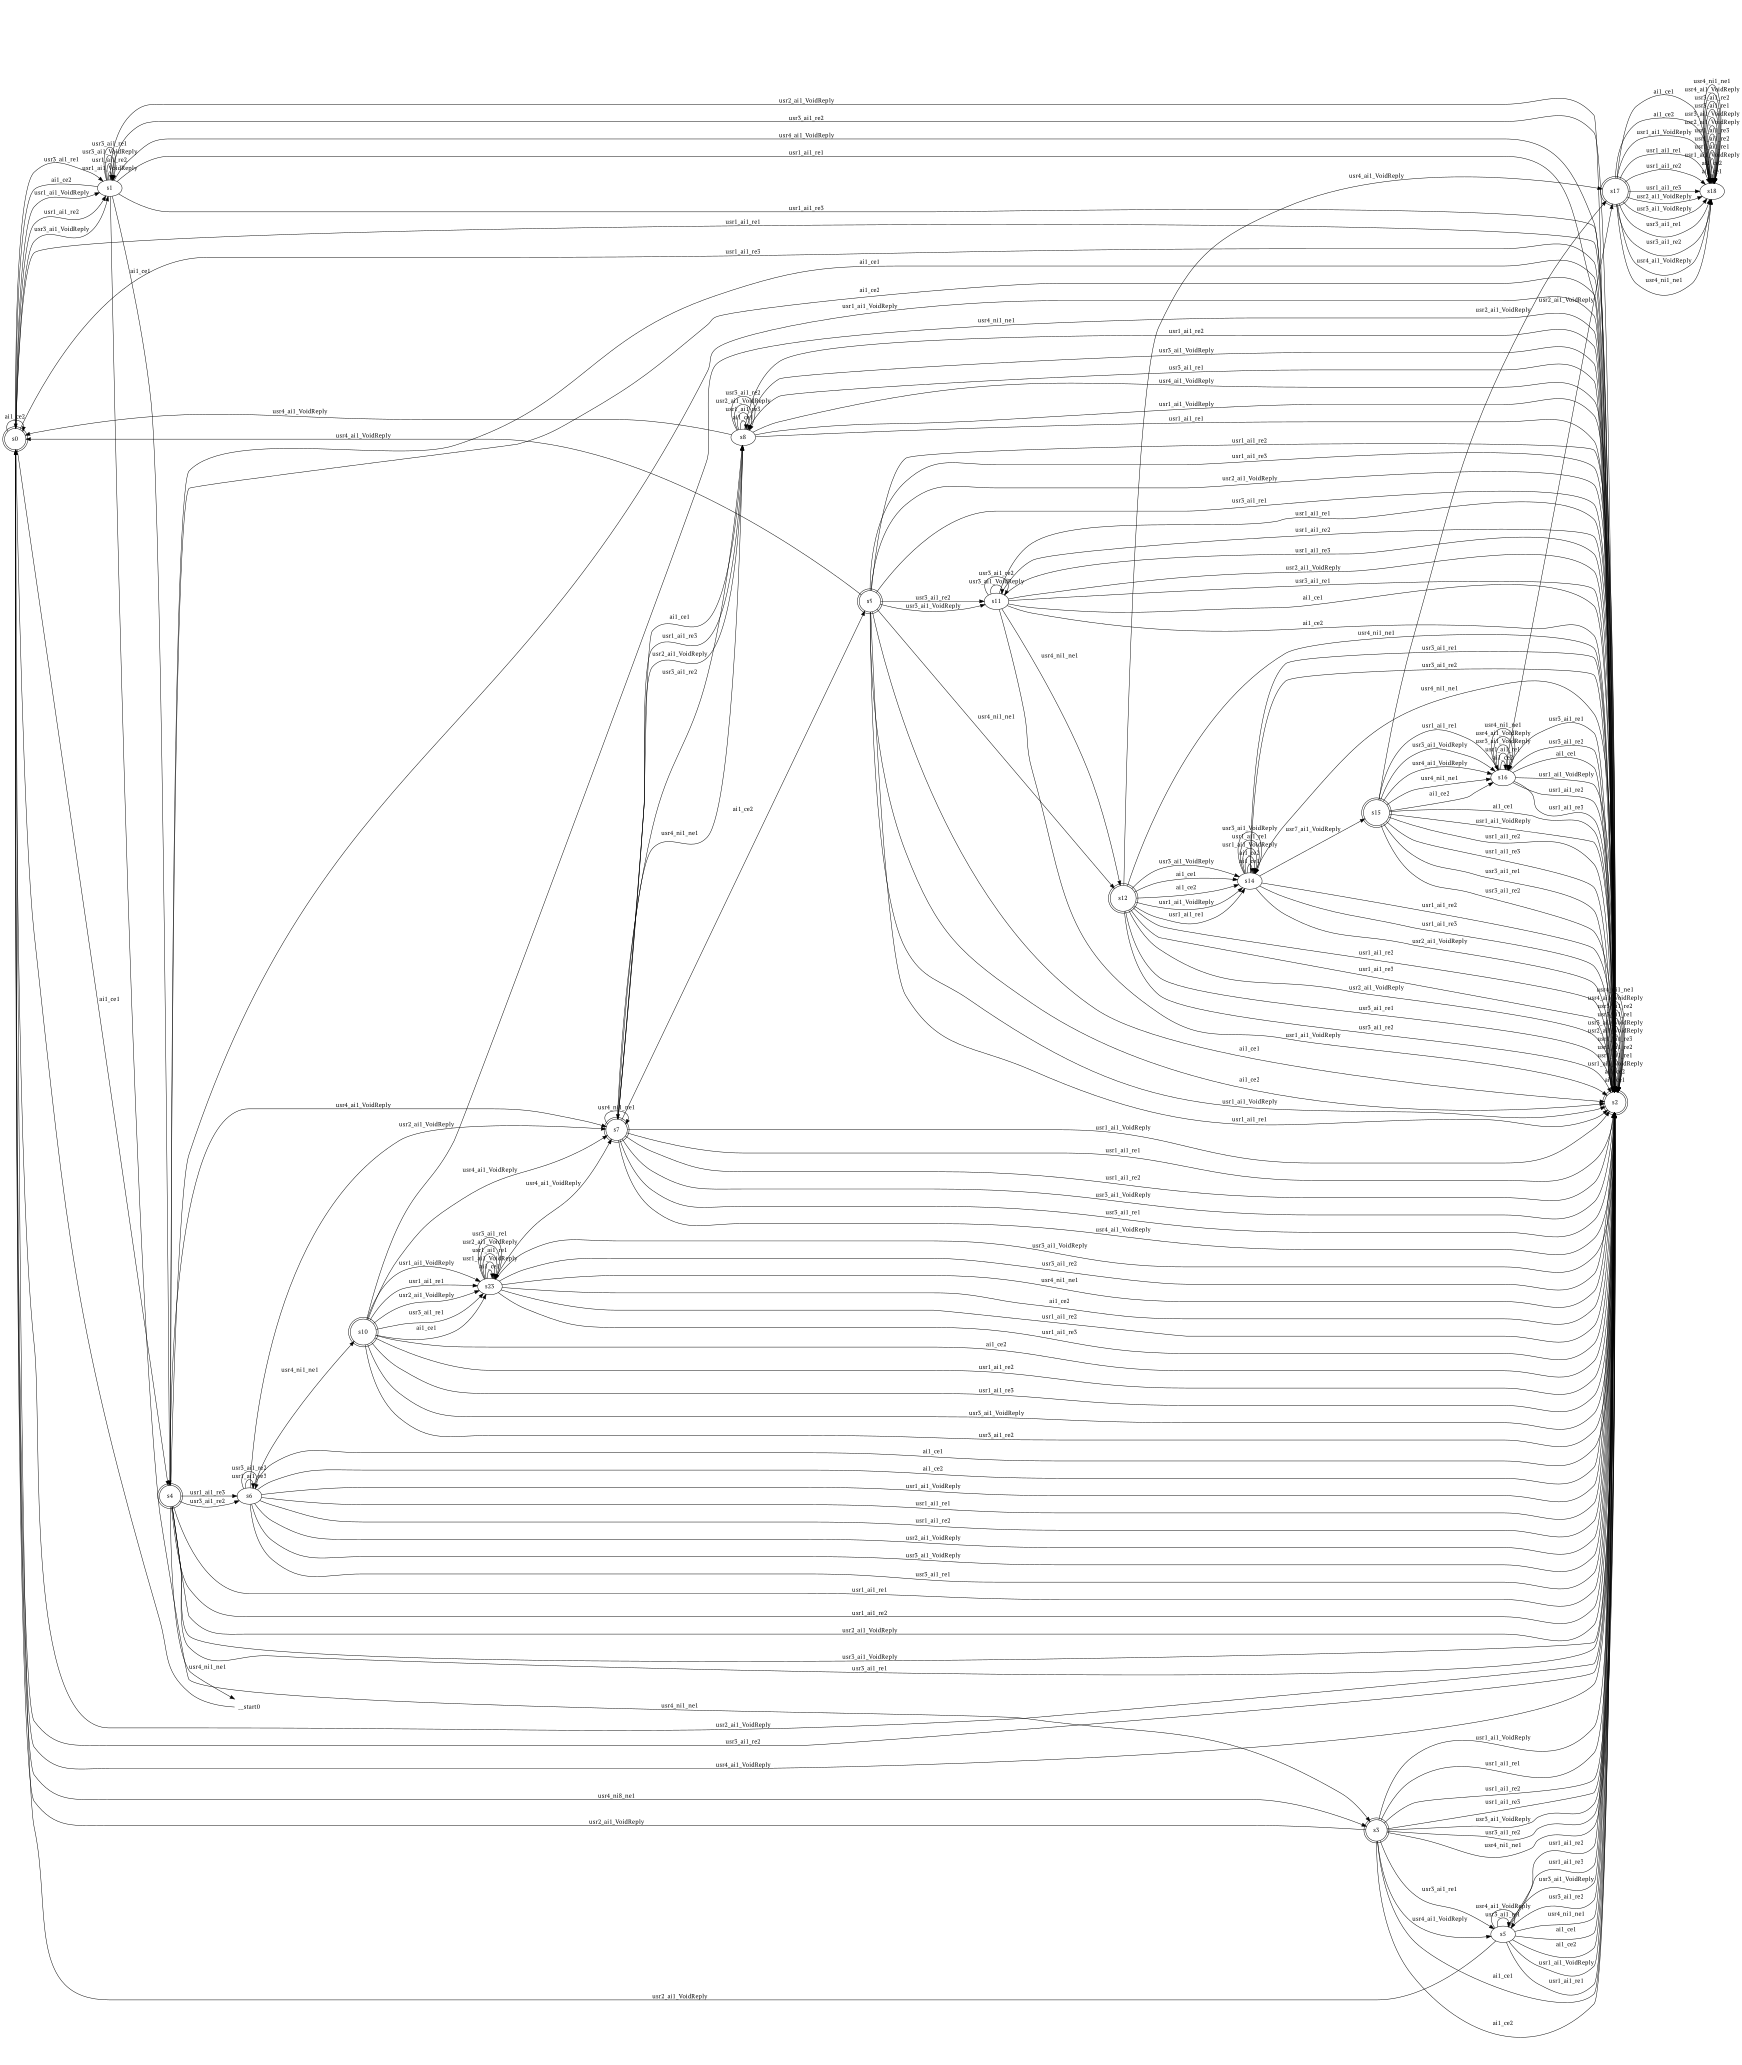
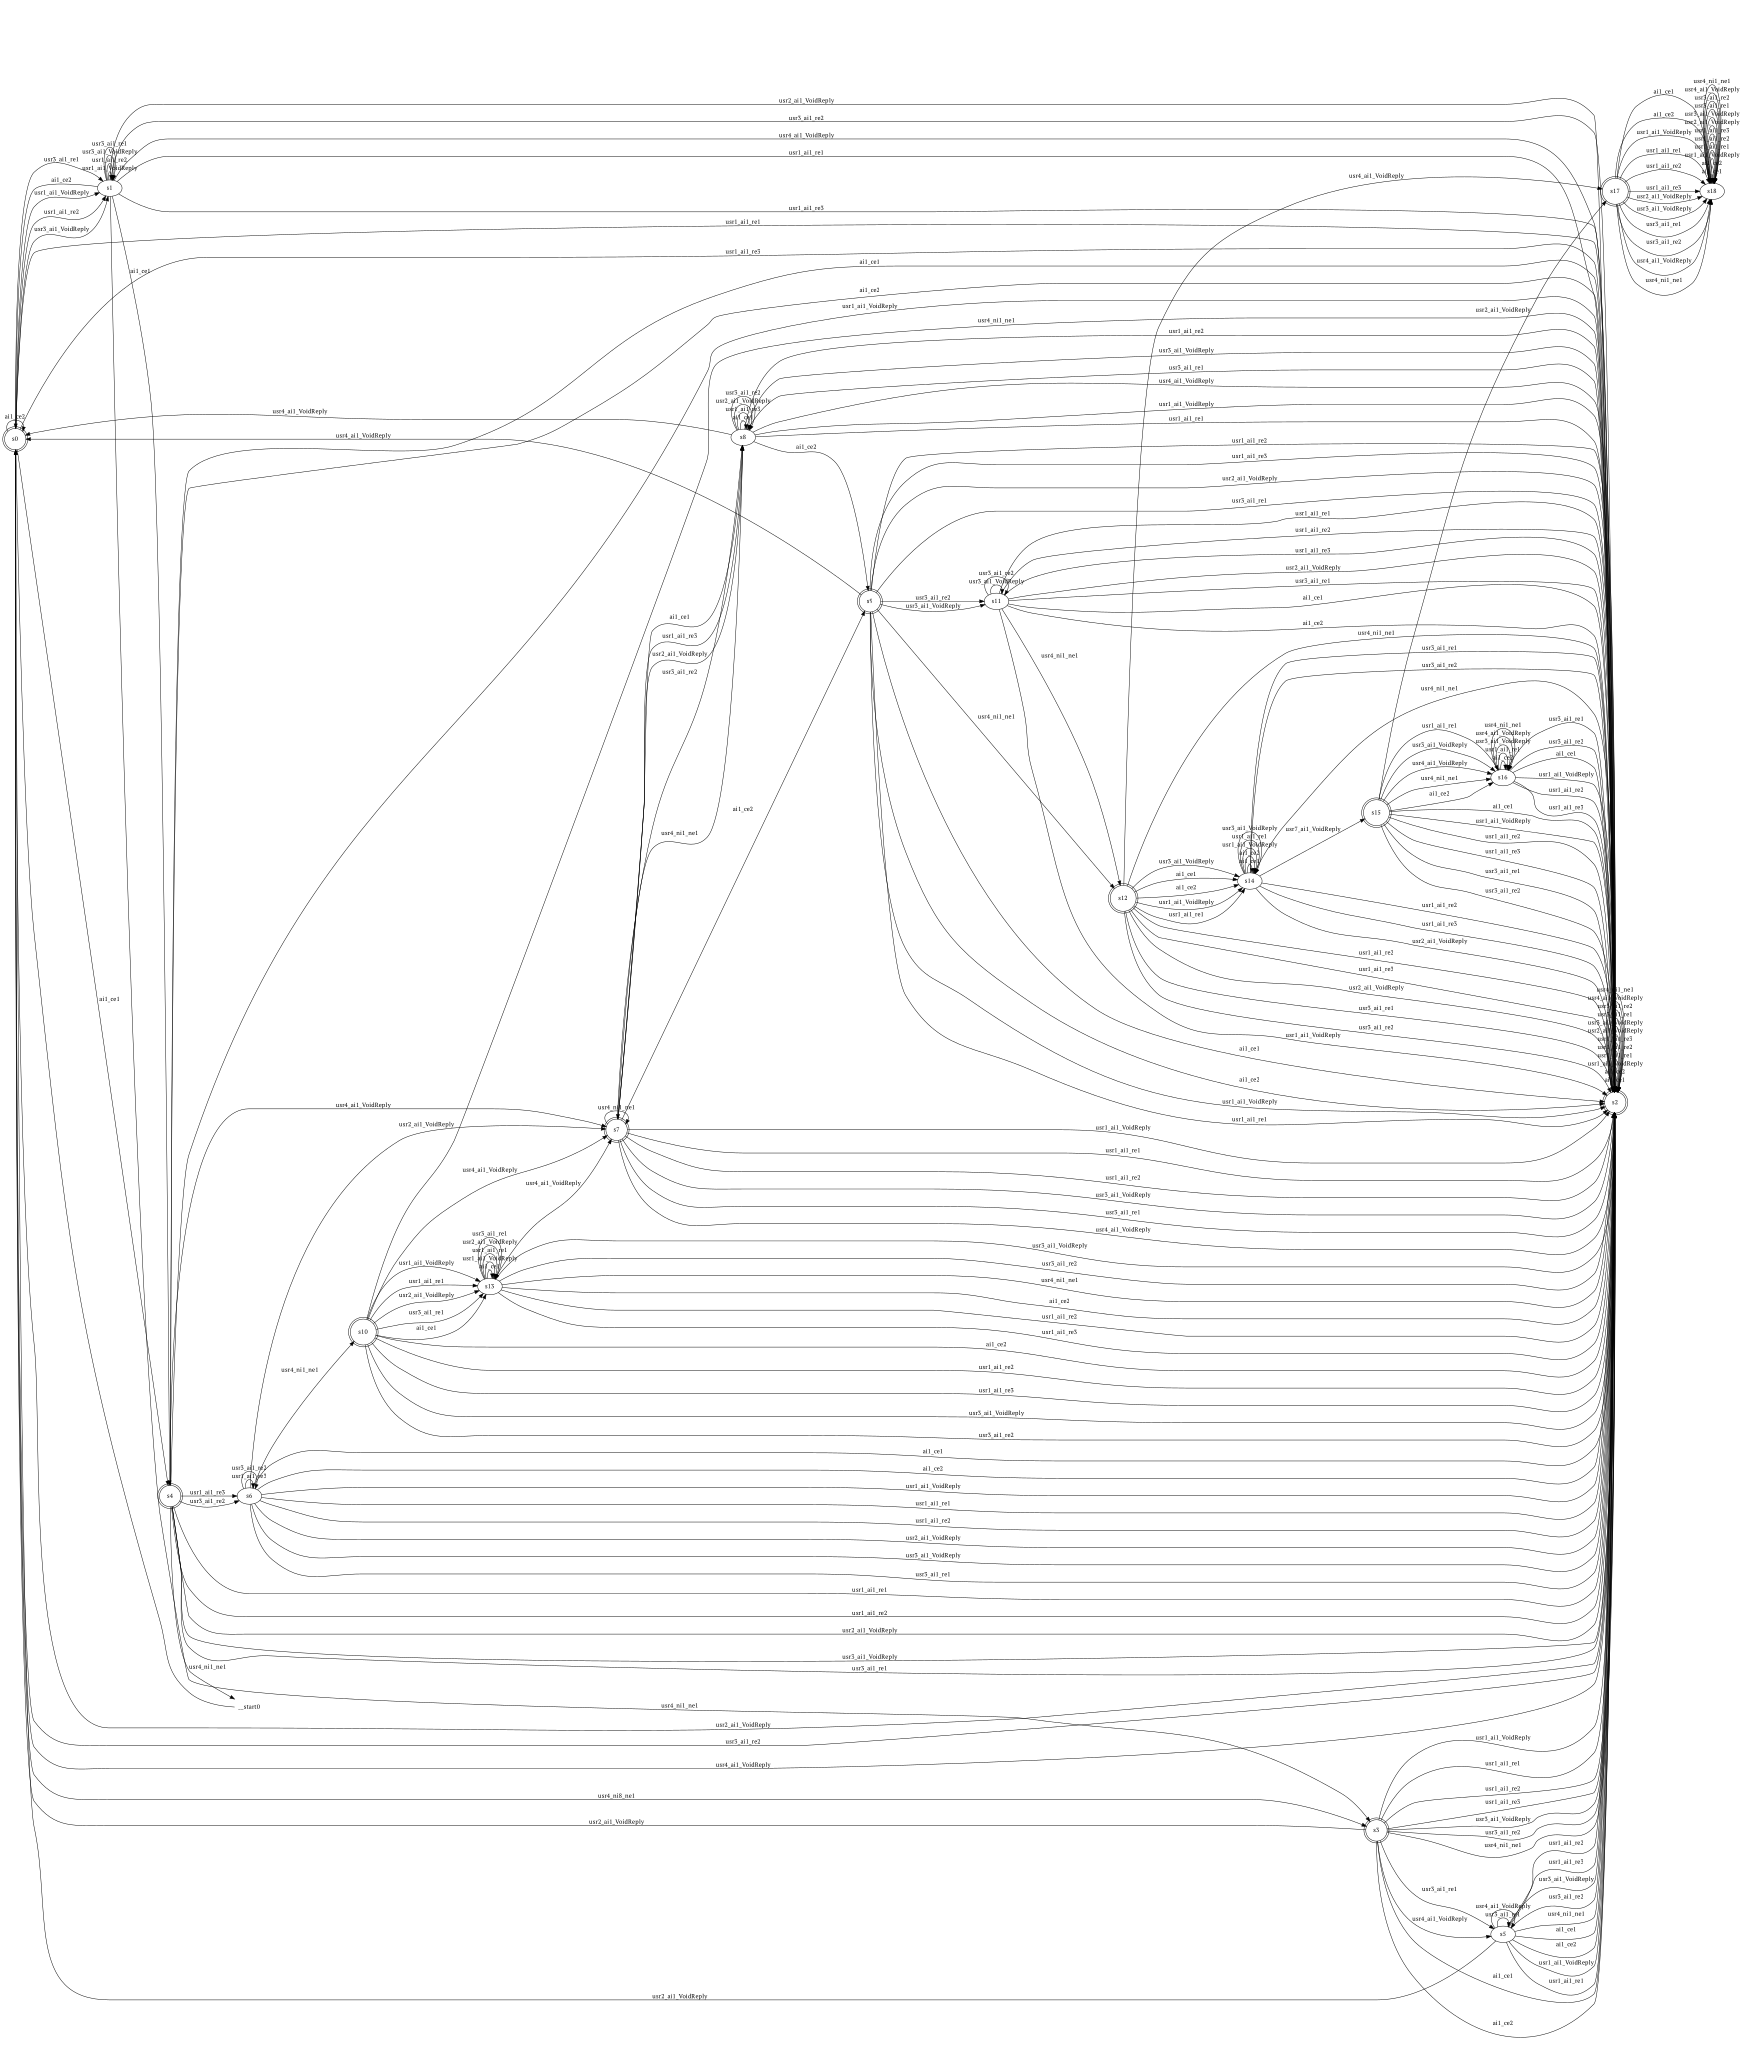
  digraph {
    fontname="PT Serif"
    rankdir=LR
    node [fontname="PT Serif" shape=doublecircle]
    edge [fontname="PT Serif"]
    n1 [label=s0]
    n2 [label=s1 shape=""]
    n3 [label=s2]
    n4 [label=s3]
    n5 [label=s4]
    n6 [label=s5 shape=""]
    n7 [label=s6 shape=""]
    n8 [label=s7]
    __start0 [shape=none]
    n10 [label=s10]
    n11 [label=s8 shape=""]
    n12 [label=s9]
-   n13 [label=s23 shape=""]
+   n13 [label=s13 shape=""]
    n14 [label=s11 shape=""]
    n15 [label=s12]
    n16 [label=s14 shape=""]
    n17 [label=s17]
    n18 [label=s15]
    n19 [label=s16 shape=""]
    n20 [label=s18 shape=""]
    n1 -> n1 [label=ai1_ce2]
    n1 -> n2 [label=usr1_ai1_VoidReply]
    n1 -> n2 [label=usr1_ai1_re2]
    n1 -> n2 [label=usr3_ai1_VoidReply]
    n1 -> n2 [label=usr3_ai1_re1]
    n1 -> n3 [label=usr1_ai1_re1]
    n1 -> n3 [label=usr1_ai1_re3]
    n1 -> n3 [label=usr2_ai1_VoidReply]
    n1 -> n3 [label=usr3_ai1_re2]
    n1 -> n3 [label=usr4_ai1_VoidReply]
    n1 -> n4 [label=usr4_ni8_ne1]
    n1 -> n5 [label=ai1_ce1]
    n2 -> n1 [label=ai1_ce2]
    n2 -> n2 [label=usr1_ai1_VoidReply]
    n2 -> n2 [label=usr1_ai1_re2]
    n2 -> n2 [label=usr3_ai1_VoidReply]
    n2 -> n2 [label=usr3_ai1_re1]
    n2 -> n3 [label=usr1_ai1_re1]
    n2 -> n3 [label=usr1_ai1_re3]
    n2 -> n3 [label=usr2_ai1_VoidReply]
    n2 -> n3 [label=usr3_ai1_re2]
    n2 -> n3 [label=usr4_ai1_VoidReply]
    n2 -> n4 [label=usr4_ni1_ne1]
    n2 -> n5 [label=ai1_ce1]
    n3 -> n3 [label=ai1_ce1]
    n3 -> n3 [label=ai1_ce2]
    n3 -> n3 [label=usr1_ai1_VoidReply]
    n3 -> n3 [label=usr1_ai1_re1]
    n3 -> n3 [label=usr1_ai1_re2]
    n3 -> n3 [label=usr1_ai1_re3]
    n3 -> n3 [label=usr2_ai1_VoidReply]
    n3 -> n3 [label=usr3_ai1_VoidReply]
    n3 -> n3 [label=usr3_ai1_re1]
    n3 -> n3 [label=usr3_ai1_re2]
    n3 -> n3 [label=usr4_ai1_VoidReply]
    n3 -> n3 [label=usr4_ni1_ne1]
    n4 -> n1 [label=usr2_ai1_VoidReply]
    n4 -> n3 [label=ai1_ce1]
    n4 -> n3 [label=ai1_ce2]
    n4 -> n3 [label=usr1_ai1_VoidReply]
    n4 -> n3 [label=usr1_ai1_re1]
    n4 -> n3 [label=usr1_ai1_re2]
    n4 -> n3 [label=usr1_ai1_re3]
    n4 -> n3 [label=usr3_ai1_VoidReply]
    n4 -> n3 [label=usr3_ai1_re2]
    n4 -> n3 [label=usr4_ni1_ne1]
    n4 -> n6 [label=usr3_ai1_re1]
    n4 -> n6 [label=usr4_ai1_VoidReply]
    n5 -> n3 [label=ai1_ce1]
    n5 -> n3 [label=ai1_ce2]
    n5 -> n3 [label=usr1_ai1_VoidReply]
    n5 -> n3 [label=usr1_ai1_re1]
    n5 -> n3 [label=usr1_ai1_re2]
    n5 -> n3 [label=usr2_ai1_VoidReply]
    n5 -> n3 [label=usr3_ai1_VoidReply]
    n5 -> n3 [label=usr3_ai1_re1]
    n5 -> n7 [label=usr1_ai1_re3]
    n5 -> n7 [label=usr3_ai1_re2]
    n5 -> n8 [label=usr4_ai1_VoidReply]
    n5 -> __start0 [label=usr4_ni1_ne1]
    n6 -> n1 [label=usr2_ai1_VoidReply]
    n6 -> n3 [label=ai1_ce1]
    n6 -> n3 [label=ai1_ce2]
    n6 -> n3 [label=usr1_ai1_VoidReply]
    n6 -> n3 [label=usr1_ai1_re1]
    n6 -> n3 [label=usr1_ai1_re2]
    n6 -> n3 [label=usr1_ai1_re3]
    n6 -> n3 [label=usr3_ai1_VoidReply]
    n6 -> n3 [label=usr3_ai1_re2]
    n6 -> n3 [label=usr4_ni1_ne1]
    n6 -> n6 [label=usr3_ai1_re1]
    n6 -> n6 [label=usr4_ai1_VoidReply]
    n7 -> n3 [label=ai1_ce1]
    n7 -> n3 [label=ai1_ce2]
    n7 -> n3 [label=usr1_ai1_VoidReply]
    n7 -> n3 [label=usr1_ai1_re1]
    n7 -> n3 [label=usr1_ai1_re2]
    n7 -> n3 [label=usr2_ai1_VoidReply]
    n7 -> n3 [label=usr3_ai1_VoidReply]
    n7 -> n3 [label=usr3_ai1_re1]
    n7 -> n7 [label=usr1_ai1_re3]
    n7 -> n7 [label=usr3_ai1_re2]
    n7 -> n8 [label=usr2_ai1_VoidReply]
    n7 -> n10 [label=usr4_ni1_ne1]
    n8 -> n3 [label=usr1_ai1_VoidReply]
    n8 -> n3 [label=usr1_ai1_re1]
    n8 -> n3 [label=usr1_ai1_re2]
    n8 -> n3 [label=usr3_ai1_VoidReply]
    n8 -> n3 [label=usr3_ai1_re1]
    n8 -> n3 [label=usr4_ai1_VoidReply]
    n8 -> n8 [label=usr4_ni1_ne1]
    n8 -> n11 [label=ai1_ce1]
    n8 -> n11 [label=usr1_ai1_re3]
    n8 -> n11 [label=usr2_ai1_VoidReply]
    n8 -> n11 [label=usr3_ai1_re2]
    n8 -> n12 [label=ai1_ce2]
    __start0 -> n1
    n10 -> n3 [label=ai1_ce2]
    n10 -> n3 [label=usr1_ai1_re2]
    n10 -> n3 [label=usr1_ai1_re3]
    n10 -> n3 [label=usr3_ai1_VoidReply]
    n10 -> n3 [label=usr3_ai1_re2]
    n10 -> n3 [label=usr4_ni1_ne1]
    n10 -> n8 [label=usr4_ai1_VoidReply]
    n10 -> n13 [label=ai1_ce1]
    n10 -> n13 [label=usr1_ai1_VoidReply]
    n10 -> n13 [label=usr1_ai1_re1]
    n10 -> n13 [label=usr2_ai1_VoidReply]
    n10 -> n13 [label=usr3_ai1_re1]
    n11 -> n1 [label=usr4_ai1_VoidReply]
    n11 -> n3 [label=usr1_ai1_VoidReply]
    n11 -> n3 [label=usr1_ai1_re1]
    n11 -> n3 [label=usr1_ai1_re2]
    n11 -> n3 [label=usr3_ai1_VoidReply]
    n11 -> n3 [label=usr3_ai1_re1]
    n11 -> n3 [label=usr4_ai1_VoidReply]
    n11 -> n8 [label=usr4_ni1_ne1]
    n11 -> n11 [label=ai1_ce1]
    n11 -> n11 [label=usr1_ai1_re3]
    n11 -> n11 [label=usr2_ai1_VoidReply]
    n11 -> n11 [label=usr3_ai1_re2]
+   n11 -> n12 [label=ai1_ce2]
    n12 -> n1 [label=usr4_ai1_VoidReply]
    n12 -> n3 [label=ai1_ce1]
    n12 -> n3 [label=ai1_ce2]
    n12 -> n3 [label=usr1_ai1_VoidReply]
    n12 -> n3 [label=usr1_ai1_re1]
    n12 -> n3 [label=usr1_ai1_re2]
    n12 -> n3 [label=usr1_ai1_re3]
    n12 -> n3 [label=usr2_ai1_VoidReply]
    n12 -> n3 [label=usr3_ai1_re1]
    n12 -> n14 [label=usr3_ai1_VoidReply]
    n12 -> n14 [label=usr3_ai1_re2]
    n12 -> n15 [label=usr4_ni1_ne1]
    n13 -> n3 [label=ai1_ce2]
    n13 -> n3 [label=usr1_ai1_re2]
    n13 -> n3 [label=usr1_ai1_re3]
    n13 -> n3 [label=usr3_ai1_VoidReply]
    n13 -> n3 [label=usr3_ai1_re2]
    n13 -> n3 [label=usr4_ni1_ne1]
    n13 -> n8 [label=usr4_ai1_VoidReply]
    n13 -> n13 [label=ai1_ce1]
    n13 -> n13 [label=usr1_ai1_VoidReply]
    n13 -> n13 [label=usr1_ai1_re1]
    n13 -> n13 [label=usr2_ai1_VoidReply]
    n13 -> n13 [label=usr3_ai1_re1]
    n14 -> n3 [label=ai1_ce1]
    n14 -> n3 [label=ai1_ce2]
    n14 -> n3 [label=usr1_ai1_VoidReply]
    n14 -> n3 [label=usr1_ai1_re1]
    n14 -> n3 [label=usr1_ai1_re2]
    n14 -> n3 [label=usr1_ai1_re3]
    n14 -> n3 [label=usr2_ai1_VoidReply]
    n14 -> n3 [label=usr3_ai1_re1]
    n14 -> n14 [label=usr3_ai1_VoidReply]
    n14 -> n14 [label=usr3_ai1_re2]
    n14 -> n15 [label=usr4_ni1_ne1]
    n15 -> n3 [label=usr1_ai1_re2]
    n15 -> n3 [label=usr1_ai1_re3]
    n15 -> n3 [label=usr2_ai1_VoidReply]
    n15 -> n3 [label=usr3_ai1_re1]
    n15 -> n3 [label=usr3_ai1_re2]
    n15 -> n3 [label=usr4_ni1_ne1]
    n15 -> n16 [label=ai1_ce1]
    n15 -> n16 [label=ai1_ce2]
    n15 -> n16 [label=usr1_ai1_VoidReply]
    n15 -> n16 [label=usr1_ai1_re1]
    n15 -> n16 [label=usr3_ai1_VoidReply]
    n15 -> n17 [label=usr4_ai1_VoidReply]
    n16 -> n3 [label=usr1_ai1_re2]
    n16 -> n3 [label=usr1_ai1_re3]
    n16 -> n3 [label=usr2_ai1_VoidReply]
    n16 -> n3 [label=usr3_ai1_re1]
    n16 -> n3 [label=usr3_ai1_re2]
    n16 -> n3 [label=usr4_ni1_ne1]
    n16 -> n16 [label=ai1_ce1]
    n16 -> n16 [label=ai1_ce2]
    n16 -> n16 [label=usr1_ai1_VoidReply]
    n16 -> n16 [label=usr1_ai1_re1]
    n16 -> n16 [label=usr3_ai1_VoidReply]
    n16 -> n18 [label=usr7_ai1_VoidReply]
    n17 -> n20 [label=ai1_ce1]
    n17 -> n20 [label=ai1_ce2]
    n17 -> n20 [label=usr1_ai1_VoidReply]
    n17 -> n20 [label=usr1_ai1_re1]
    n17 -> n20 [label=usr1_ai1_re2]
    n17 -> n20 [label=usr1_ai1_re3]
    n17 -> n20 [label=usr2_ai1_VoidReply]
    n17 -> n20 [label=usr3_ai1_VoidReply]
    n17 -> n20 [label=usr3_ai1_re1]
    n17 -> n20 [label=usr3_ai1_re2]
    n17 -> n20 [label=usr4_ai1_VoidReply]
    n17 -> n20 [label=usr4_ni1_ne1]
    n18 -> n3 [label=ai1_ce1]
    n18 -> n3 [label=usr1_ai1_VoidReply]
    n18 -> n3 [label=usr1_ai1_re2]
    n18 -> n3 [label=usr1_ai1_re3]
    n18 -> n3 [label=usr3_ai1_re1]
    n18 -> n3 [label=usr3_ai1_re2]
    n18 -> n17 [label=usr2_ai1_VoidReply]
    n18 -> n19 [label=ai1_ce2]
    n18 -> n19 [label=usr1_ai1_re1]
    n18 -> n19 [label=usr3_ai1_VoidReply]
    n18 -> n19 [label=usr4_ai1_VoidReply]
    n18 -> n19 [label=usr4_ni1_ne1]
    n19 -> n3 [label=ai1_ce1]
    n19 -> n3 [label=usr1_ai1_VoidReply]
    n19 -> n3 [label=usr1_ai1_re2]
    n19 -> n3 [label=usr1_ai1_re3]
    n19 -> n3 [label=usr3_ai1_re1]
    n19 -> n3 [label=usr3_ai1_re2]
-   n19 -> n17 [label=usr2_ai1_VoidReply]
    n19 -> n19 [label=ai1_ce2]
    n19 -> n19 [label=usr1_ai1_re1]
    n19 -> n19 [label=usr3_ai1_VoidReply]
    n19 -> n19 [label=usr4_ai1_VoidReply]
    n19 -> n19 [label=usr4_ni1_ne1]
    n20 -> n20 [label=ai1_ce1]
    n20 -> n20 [label=ai1_ce2]
    n20 -> n20 [label=usr1_ai1_VoidReply]
    n20 -> n20 [label=usr1_ai1_re1]
    n20 -> n20 [label=usr1_ai1_re2]
    n20 -> n20 [label=usr1_ai1_re3]
    n20 -> n20 [label=usr2_ai1_VoidReply]
    n20 -> n20 [label=usr3_ai1_VoidReply]
    n20 -> n20 [label=usr3_ai1_re1]
    n20 -> n20 [label=usr3_ai1_re2]
    n20 -> n20 [label=usr4_ai1_VoidReply]
    n20 -> n20 [label=usr4_ni1_ne1]
  }
